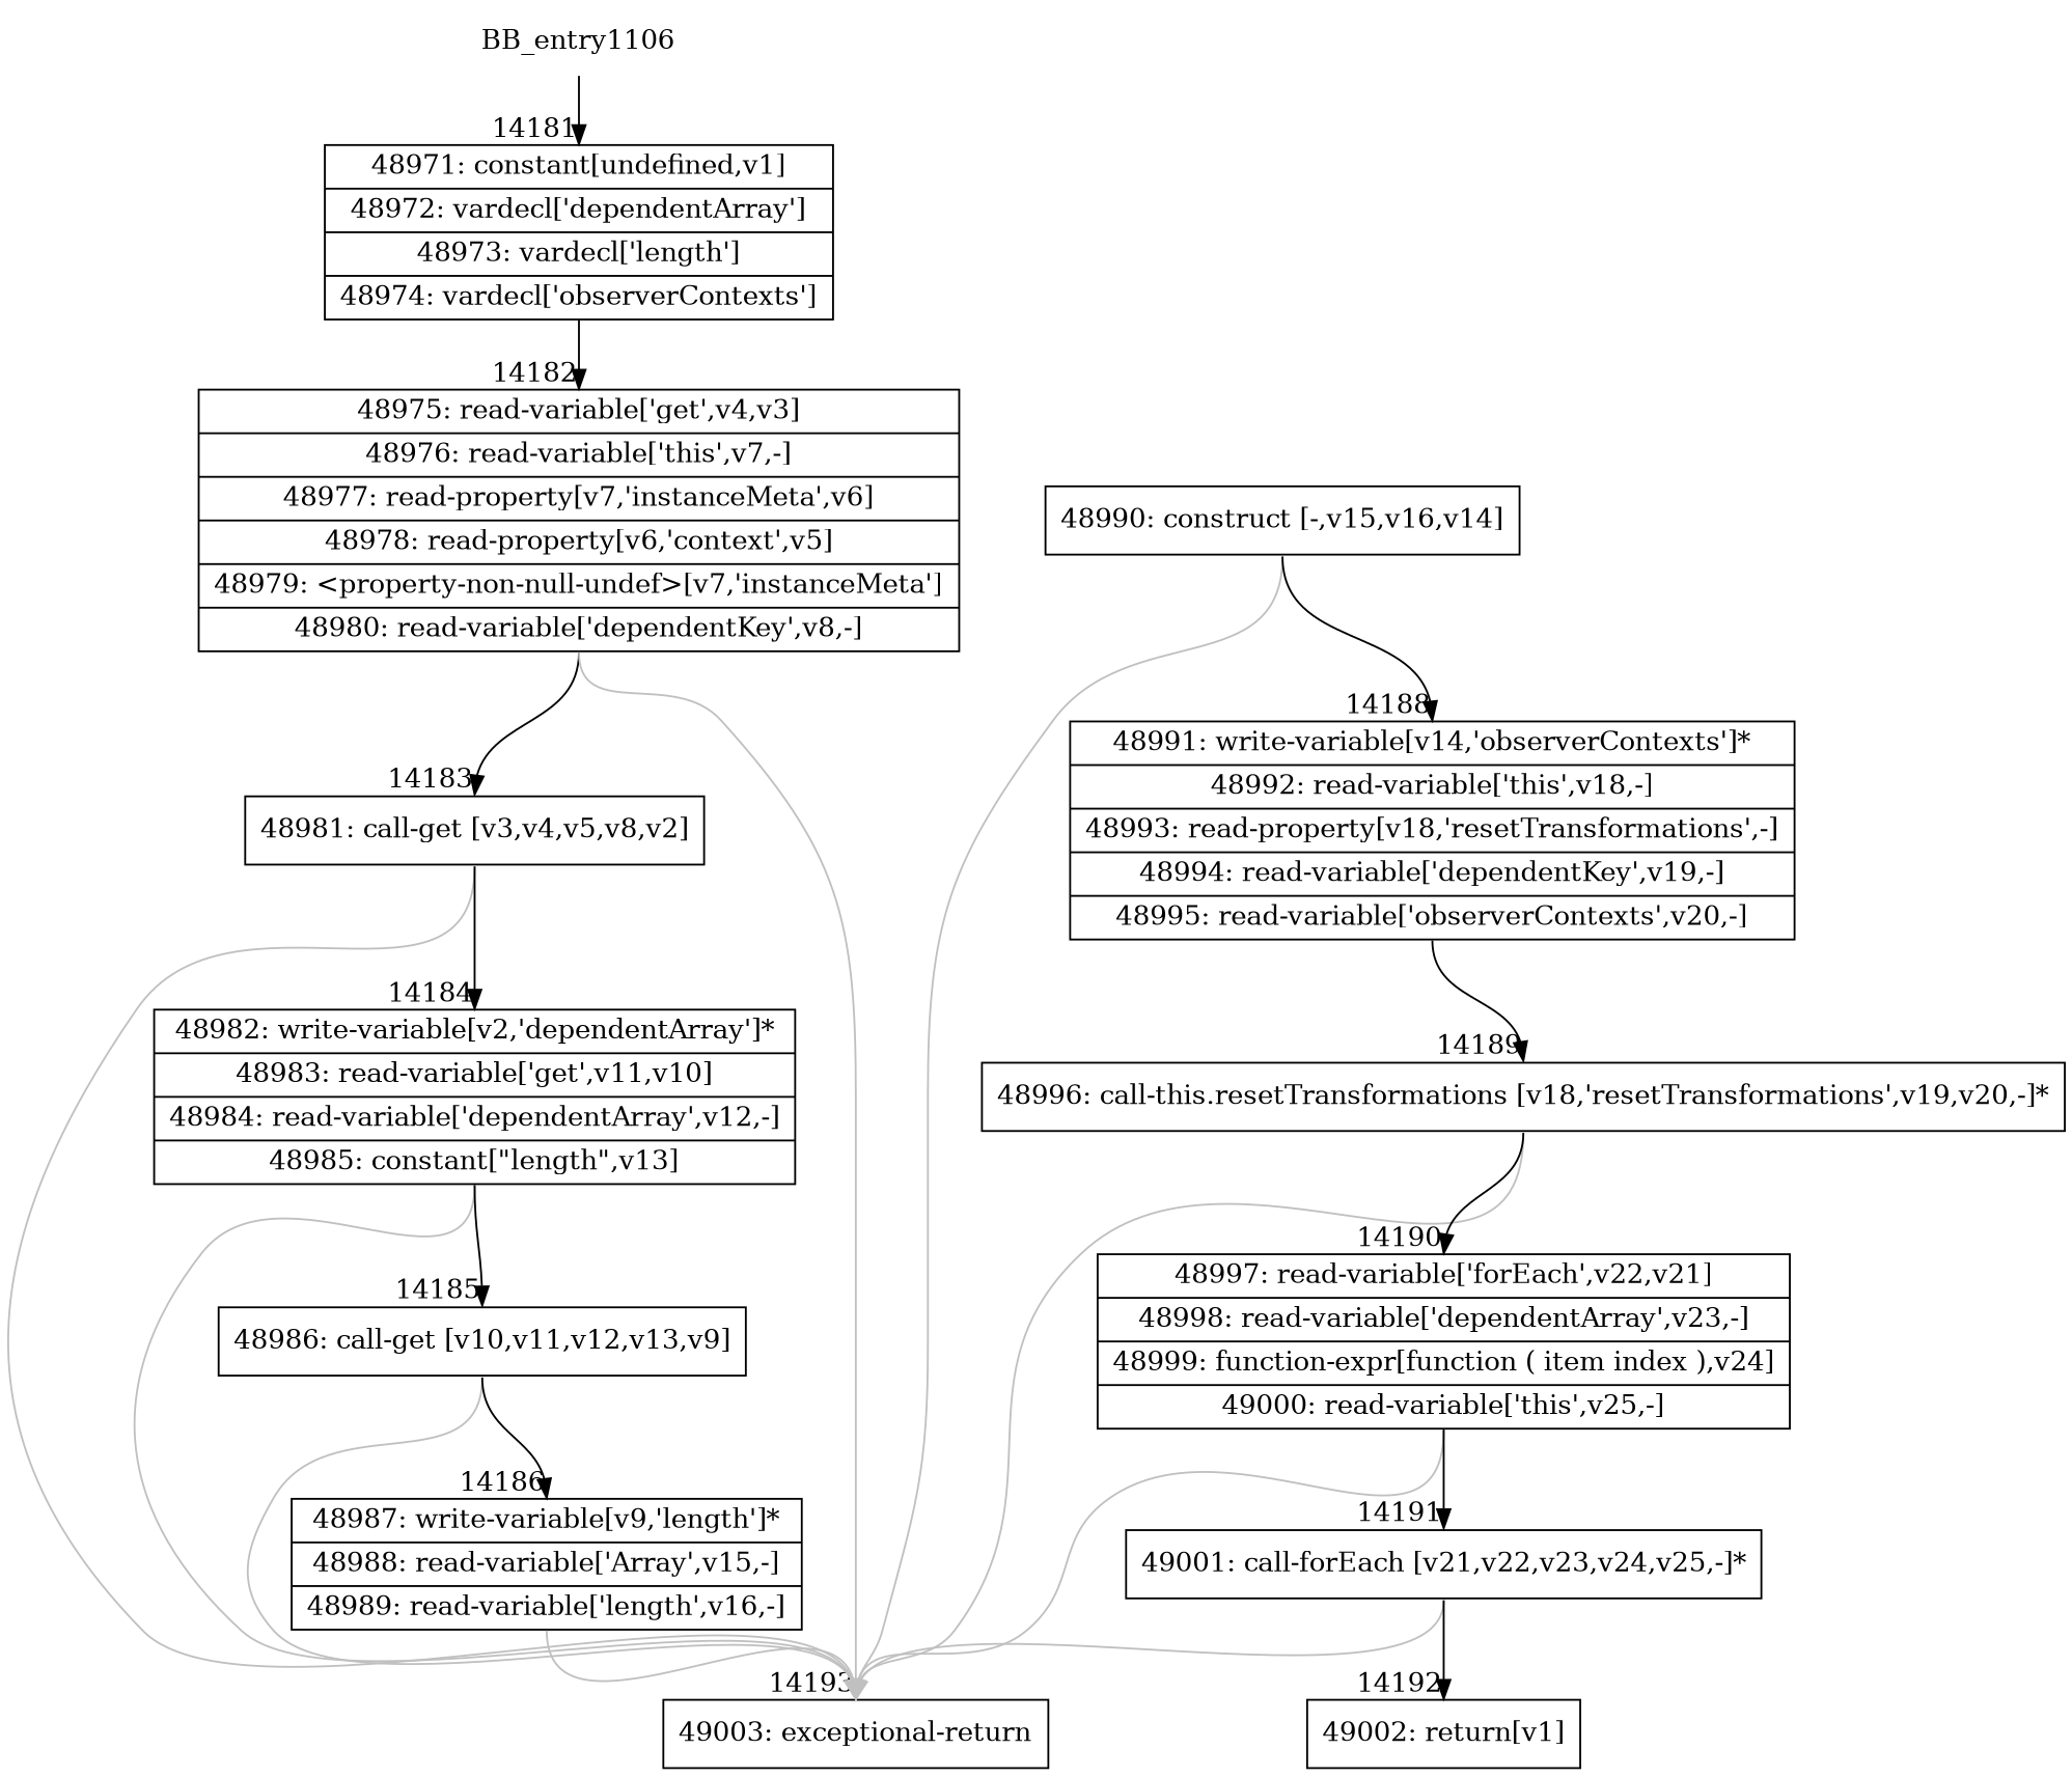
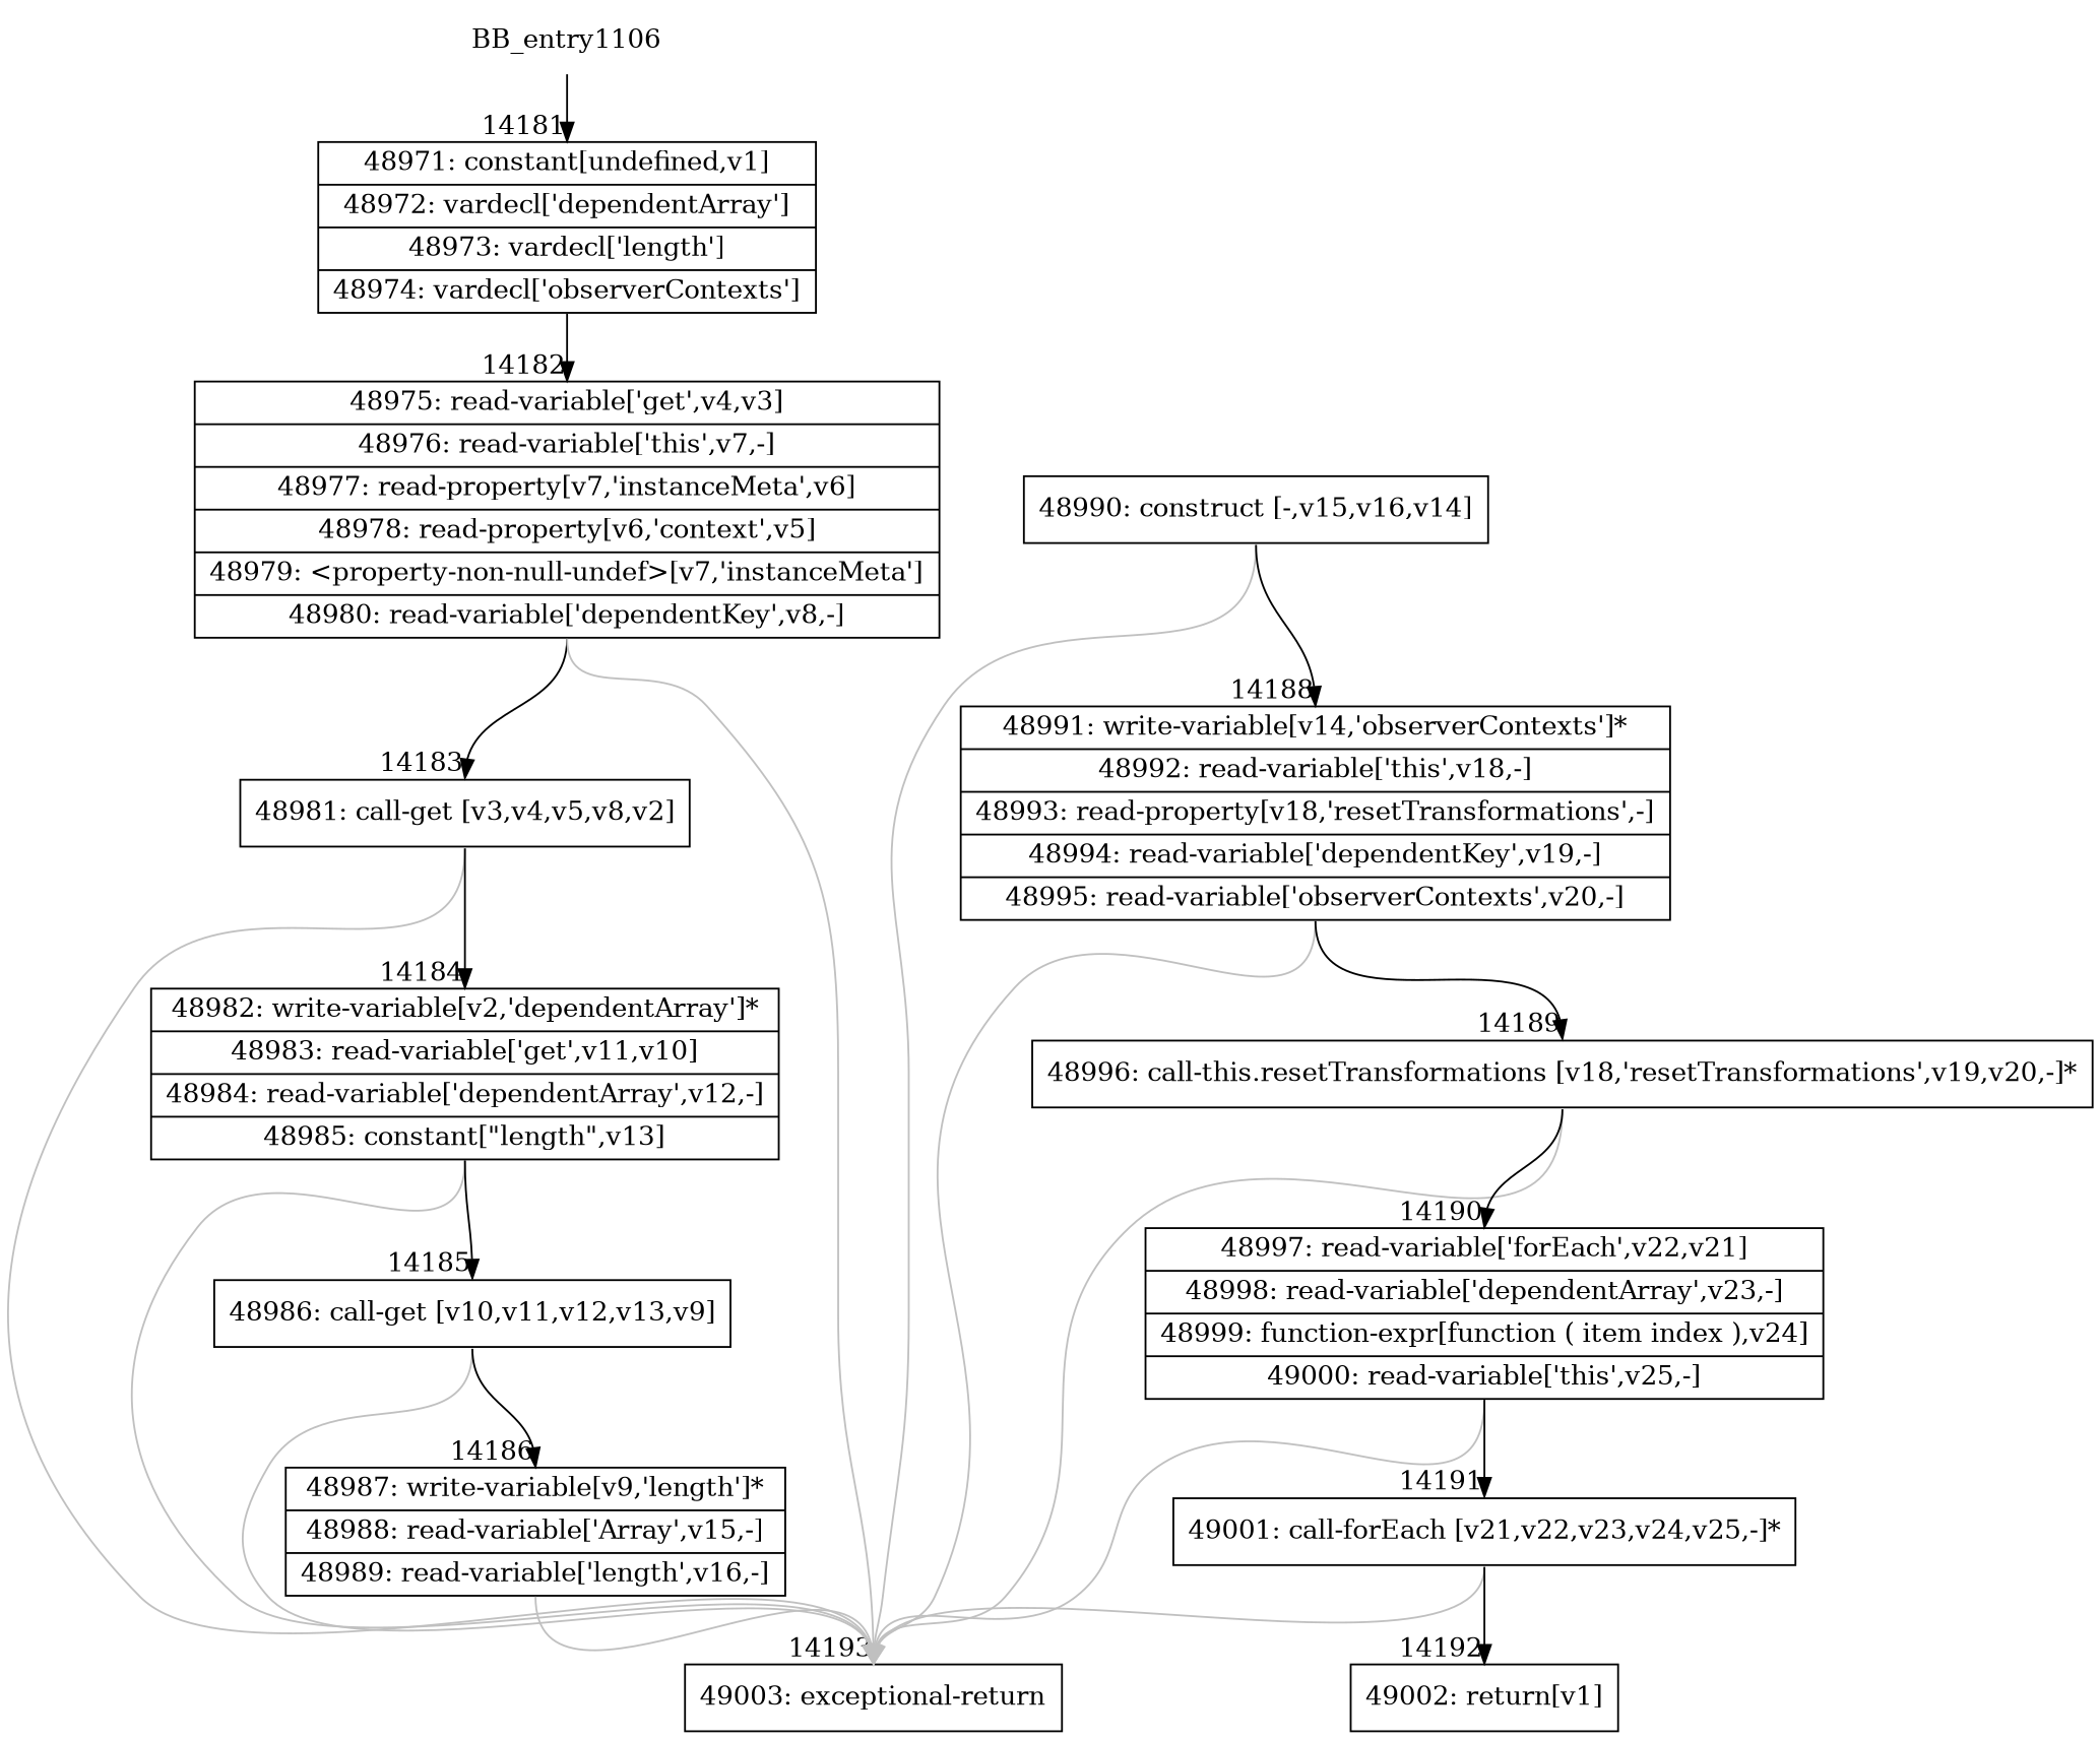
  digraph {
    rankdir=TD
    node [shape=record]
    edge [headport=n tailport=s]
    n1 [label=BB_entry1106 shape=none]
    n2 [label="{48971: constant[undefined,v1]|48972: vardecl['dependentArray']|48973: vardecl['length']|48974: vardecl['observerContexts']}"]
    n3 [label="{48975: read-variable['get',v4,v3]|48976: read-variable['this',v7,-]|48977: read-property[v7,'instanceMeta',v6]|48978: read-property[v6,'context',v5]|48979: \<property-non-null-undef\>[v7,'instanceMeta']|48980: read-variable['dependentKey',v8,-]}"]
    n4 [label="{48981: call-get [v3,v4,v5,v8,v2]}"]
    n5 [label="{49003: exceptional-return}"]
    n6 [label="{48982: write-variable[v2,'dependentArray']*|48983: read-variable['get',v11,v10]|48984: read-variable['dependentArray',v12,-]|48985: constant[\"length\",v13]}"]
    n7 [label="{48986: call-get [v10,v11,v12,v13,v9]}"]
    n8 [label="{48987: write-variable[v9,'length']*|48988: read-variable['Array',v15,-]|48989: read-variable['length',v16,-]}"]
    n9 [label="{48990: construct [-,v15,v16,v14]}"]
    n10 [label="{48991: write-variable[v14,'observerContexts']*|48992: read-variable['this',v18,-]|48993: read-property[v18,'resetTransformations',-]|48994: read-variable['dependentKey',v19,-]|48995: read-variable['observerContexts',v20,-]}"]
    n11 [label="{48996: call-this.resetTransformations [v18,'resetTransformations',v19,v20,-]*}"]
    n12 [label="{48997: read-variable['forEach',v22,v21]|48998: read-variable['dependentArray',v23,-]|48999: function-expr[function ( item index ),v24]|49000: read-variable['this',v25,-]}"]
    n13 [label="{49001: call-forEach [v21,v22,v23,v24,v25,-]*}"]
    n14 [label="{49002: return[v1]}"]
    n1 -> n2 [headlabel="    14181"]
    n2 -> n3 [headlabel="      14182"]
    n3 -> n4 [headlabel="      14183"]
    n3 -> n5 [color=gray headlabel="      14193"]
    n4 -> n5 [color=gray]
    n4 -> n6 [headlabel="      14184"]
    n6 -> n5 [color=gray]
    n6 -> n7 [headlabel="      14185"]
    n7 -> n5 [color=gray]
    n7 -> n8 [headlabel="      14186"]
    n8 -> n5 [color=gray]
    n9 -> n5 [color=gray]
    n9 -> n10 [headlabel="      14188"]
+   n10 -> n5 [color=gray]
    n10 -> n11 [headlabel="      14189"]
    n11 -> n5 [color=gray]
    n11 -> n12 [headlabel="      14190"]
    n12 -> n5 [color=gray]
    n12 -> n13 [headlabel="      14191"]
    n13 -> n5 [color=gray]
    n13 -> n14 [headlabel="      14192"]
  }
